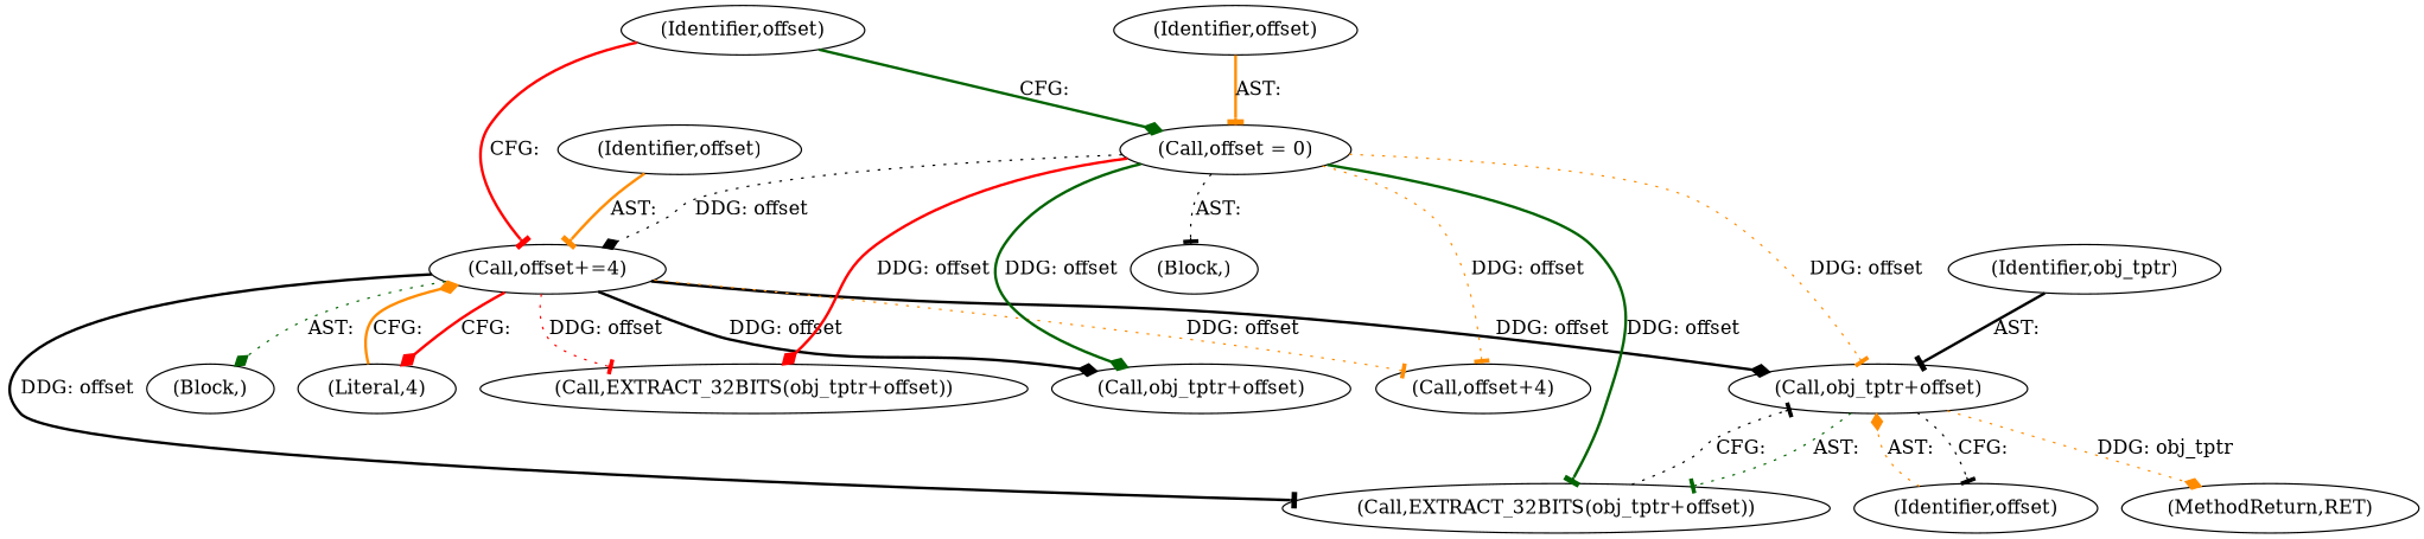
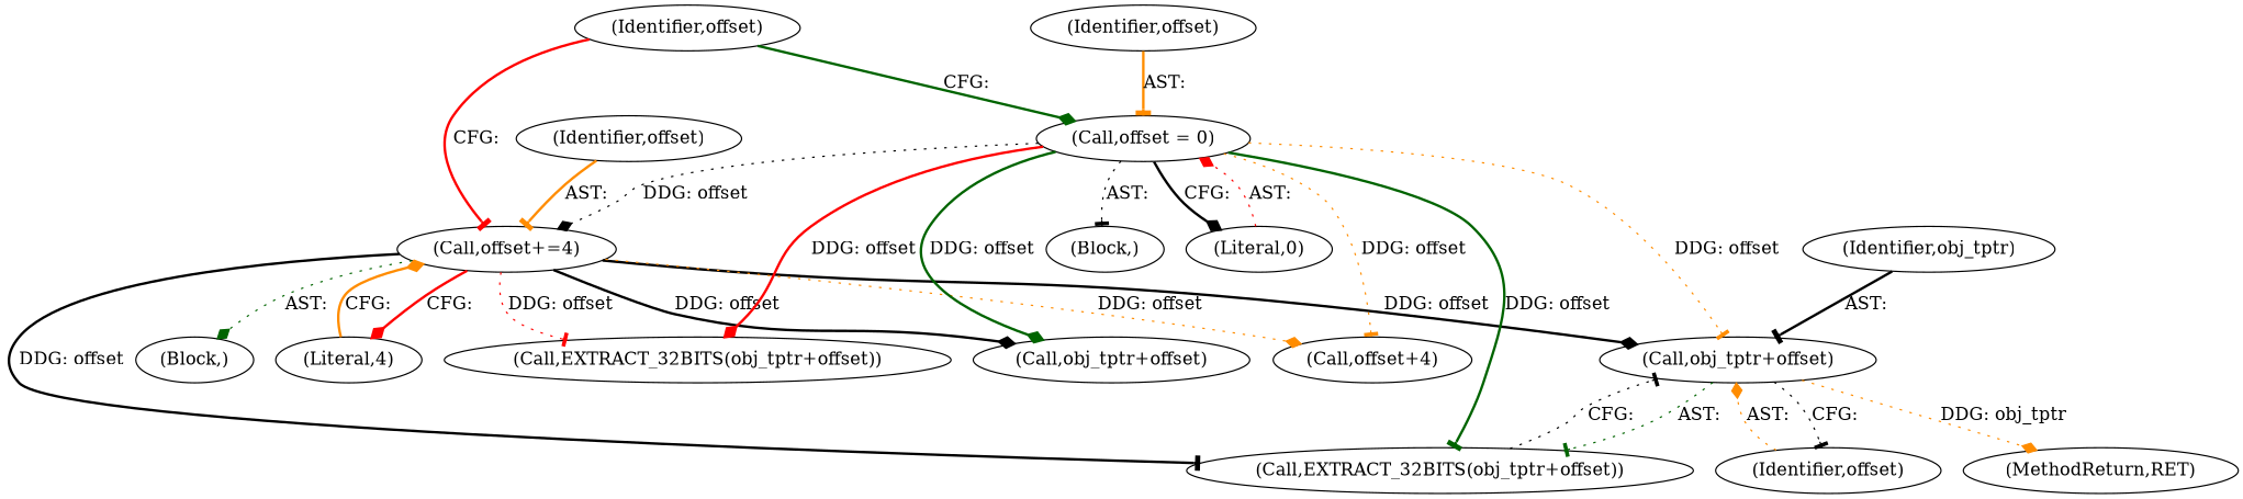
  digraph {
    edge [arrowhead=diamond color=black style=bold]
    n1 [label="(Call,obj_tptr+offset)"]
    n2 [label="(Identifier,offset)"]
    n3 [label="(MethodReturn,RET)"]
    n4 [label="(Call,EXTRACT_32BITS(obj_tptr+offset))"]
    n5 [label="(Call,offset+=4)"]
    n6 [label="(Call,EXTRACT_32BITS(obj_tptr+offset))"]
    n7 [label="(Literal,4)"]
    n8 [label="(Call,obj_tptr+offset)"]
    n9 [label="(Block,)"]
    n10 [label="(Call,offset+4)"]
    n11 [label="(Call,offset = 0)"]
    n12 [label="(Block,)"]
+   n13 [label="(Literal,0)"]
    n14 [label="(Identifier,offset)"]
    n15 [label="(Identifier,offset)"]
    n16 [label="(Identifier,obj_tptr)"]
    n17 [label="(Identifier,offset)"]
    n1 -> n2 [arrowhead=tee label="CFG: " style=dotted]
    n1 -> n3 [color=darkorange label="DDG: obj_tptr" style=dotted]
    n1 -> n4 [arrowhead=tee color=darkgreen label="AST: " style=dotted]
    n2 -> n1 [color=darkorange label="AST: " style=dotted]
    n4 -> n1 [arrowhead=tee label="CFG: " style=dotted]
    n5 -> n1 [label="DDG: offset"]
    n5 -> n4 [arrowhead=tee label="DDG: offset"]
    n5 -> n6 [arrowhead=tee color=red label="DDG: offset" style=dotted]
    n5 -> n7 [color=red label="CFG: "]
    n5 -> n8 [label="DDG: offset"]
    n5 -> n9 [color=darkgreen label="AST: " style=dotted]
-   n5 -> n10 [arrowhead=tee color=darkorange label="DDG: offset" style=dotted]
+   n5 -> n10 [color=darkorange label="DDG: offset" style=dotted]
    n7 -> n5 [color=darkorange label="CFG: "]
    n11 -> n1 [arrowhead=tee color=darkorange label="DDG: offset" style=dotted]
    n11 -> n4 [arrowhead=tee color=darkgreen label="DDG: offset"]
    n11 -> n5 [label="DDG: offset" style=dotted]
    n11 -> n6 [color=red label="DDG: offset"]
    n11 -> n8 [color=darkgreen label="DDG: offset"]
    n11 -> n10 [arrowhead=tee color=darkorange label="DDG: offset" style=dotted]
    n11 -> n12 [arrowhead=tee label="AST: " style=dotted]
+   n11 -> n13 [label="CFG: "]
+   n13 -> n11 [color=red label="AST: " style=dotted]
    n14 -> n5 [arrowhead=tee color=red label="CFG: "]
    n14 -> n11 [color=darkgreen label="CFG: "]
    n15 -> n5 [arrowhead=tee color=darkorange label="AST: "]
    n16 -> n1 [arrowhead=tee label="AST: "]
    n17 -> n11 [arrowhead=tee color=darkorange label="AST: "]
  }
